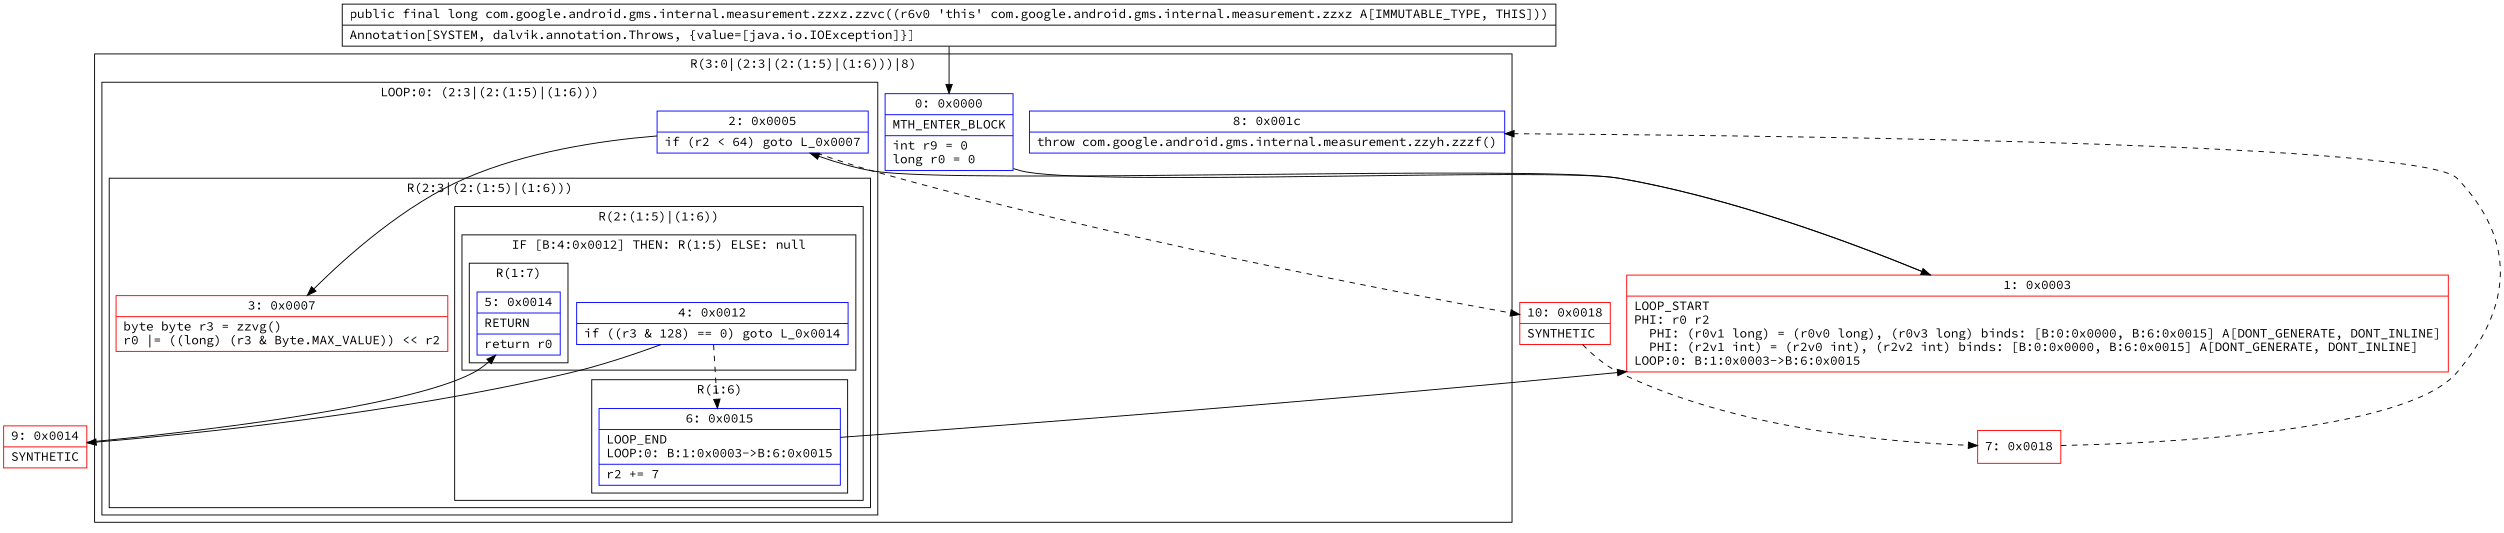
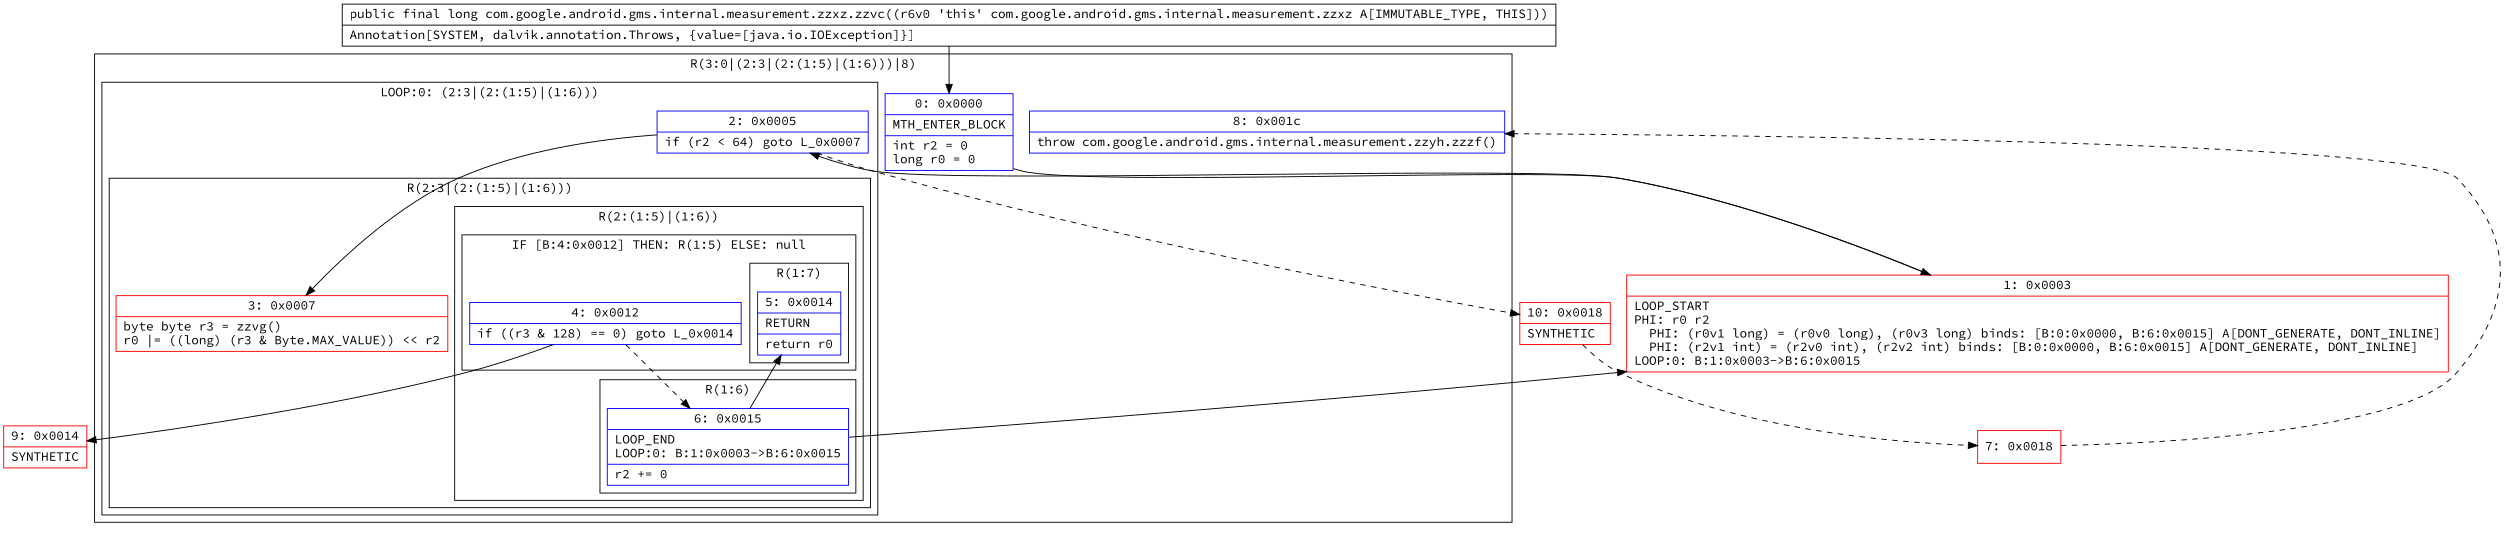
  digraph {
    fontname="Source Code Pro"
    node [color=blue fontname="Source Code Pro" shape=record]
    edge [fontname="Source Code Pro"]
    n1 [label="{5\:\ 0x0014|RETURN\l|return r0\l}"]
    n2 [label="{4\:\ 0x0012|if ((r3 & 128) == 0) goto L_0x0014\l}"]
-   n3 [label="{6\:\ 0x0015|LOOP_END\lLOOP:0: B:1:0x0003\-\>B:6:0x0015\l|r2 += 7\l}"]
+   n3 [label="{6\:\ 0x0015|LOOP_END\lLOOP:0: B:1:0x0003\-\>B:6:0x0015\l|r2 += 0\l}"]
    n4 [color=red label="{3\:\ 0x0007|byte byte r3 = zzvg()\lr0 \|= ((long) (r3 & Byte.MAX_VALUE)) \<\< r2\l}"]
    n5 [label="{2\:\ 0x0005|if (r2 \< 64) goto L_0x0007\l}"]
-   n6 [label="{0\:\ 0x0000|MTH_ENTER_BLOCK\l|int r9 = 0\llong r0 = 0\l}"]
+   n6 [label="{0\:\ 0x0000|MTH_ENTER_BLOCK\l|int r2 = 0\llong r0 = 0\l}"]
    n7 [label="{8\:\ 0x001c|throw com.google.android.gms.internal.measurement.zzyh.zzzf()\l}"]
    n8 [color=red label="{9\:\ 0x0014|SYNTHETIC\l}"]
    n9 [color=red label="{1\:\ 0x0003|LOOP_START\lPHI: r0 r2 \l  PHI: (r0v1 long) = (r0v0 long), (r0v3 long) binds: [B:0:0x0000, B:6:0x0015] A[DONT_GENERATE, DONT_INLINE]\l  PHI: (r2v1 int) = (r2v0 int), (r2v2 int) binds: [B:0:0x0000, B:6:0x0015] A[DONT_GENERATE, DONT_INLINE]\lLOOP:0: B:1:0x0003\-\>B:6:0x0015\l}"]
    n10 [color=red label="{10\:\ 0x0018|SYNTHETIC\l}"]
    n11 [color=red label="{7\:\ 0x0018}"]
    n12 [label="{public final long com.google.android.gms.internal.measurement.zzxz.zzvc((r6v0 'this' com.google.android.gms.internal.measurement.zzxz A[IMMUTABLE_TYPE, THIS]))  | Annotation[SYSTEM, dalvik.annotation.Throws, \{value=[java.io.IOException]\}]\l}" color=""]
    subgraph cluster_1 {
      label="R(3:0|(2:3|(2:(1:5)|(1:6)))|8)"
      n6
      n7
      subgraph cluster_2 {
        label="LOOP:0: (2:3|(2:(1:5)|(1:6)))"
        n5
        subgraph cluster_3 {
          label="R(2:3|(2:(1:5)|(1:6)))"
          n4
          subgraph cluster_4 {
            label="R(2:(1:5)|(1:6))"
            subgraph cluster_5 {
              label="IF [B:4:0x0012] THEN: R(1:5) ELSE: null"
              n2
              subgraph cluster_6 {
                label="R(1:7)"
                n1
              }
            }
            subgraph cluster_7 {
              label="R(1:6)"
              n3
            }
          }
        }
      }
    }
    n2 -> n3 [style=dashed]
    n2 -> n8
    n3 -> n9
    n5 -> n4
    n5 -> n10 [style=dashed]
    n6 -> n9
-   n8 -> n1
+   n3 -> n1
    n9 -> n5
    n10 -> n11 [style=dashed]
    n11 -> n7 [style=dashed]
    n12 -> n6
  }
